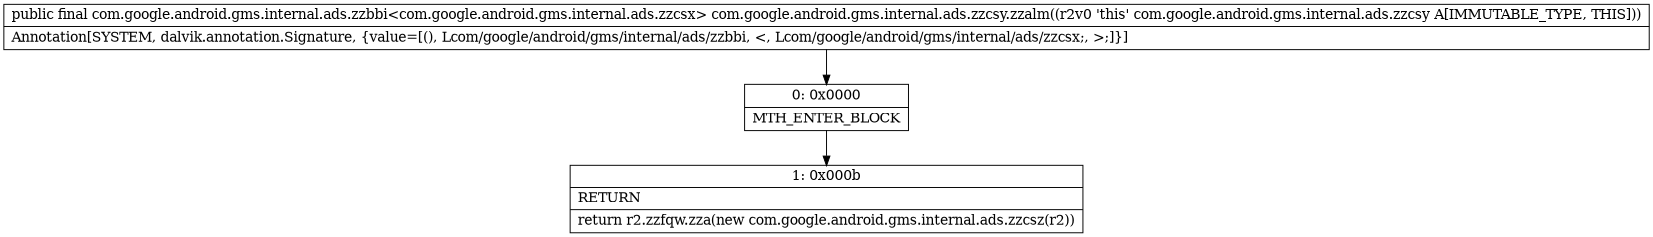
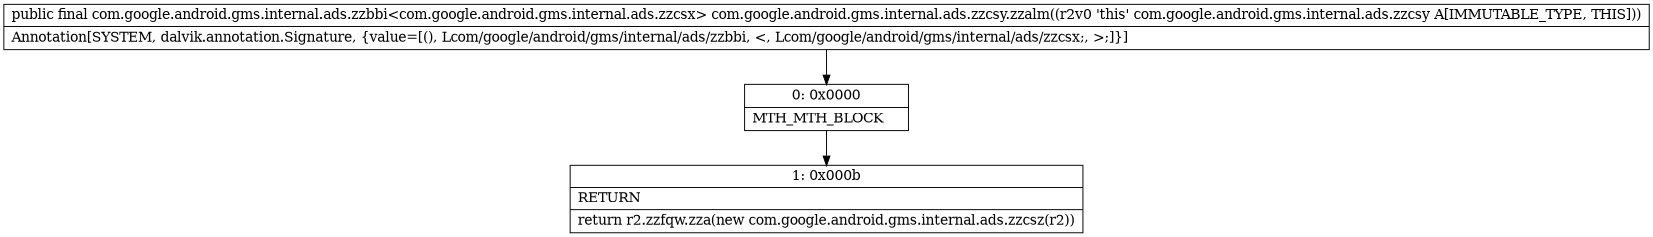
  digraph {
    node [shape=record]
-   n1 [label="{0\:\ 0x0000|MTH_ENTER_BLOCK\l}"]
+   n1 [label="{0\:\ 0x0000|MTH_MTH_BLOCK\l}"]
    n2 [label="{1\:\ 0x000b|RETURN\l|return r2.zzfqw.zza(new com.google.android.gms.internal.ads.zzcsz(r2))\l}"]
    n3 [label="{public final com.google.android.gms.internal.ads.zzbbi\<com.google.android.gms.internal.ads.zzcsx\> com.google.android.gms.internal.ads.zzcsy.zzalm((r2v0 'this' com.google.android.gms.internal.ads.zzcsy A[IMMUTABLE_TYPE, THIS]))  | Annotation[SYSTEM, dalvik.annotation.Signature, \{value=[(), Lcom\/google\/android\/gms\/internal\/ads\/zzbbi, \<, Lcom\/google\/android\/gms\/internal\/ads\/zzcsx;, \>;]\}]\l}"]
    n1 -> n2
    n3 -> n1
  }
